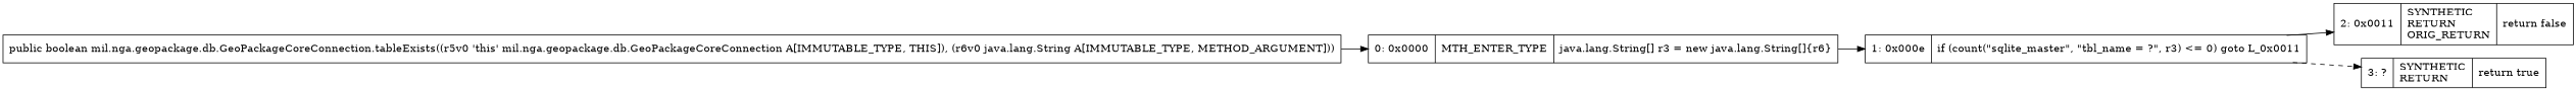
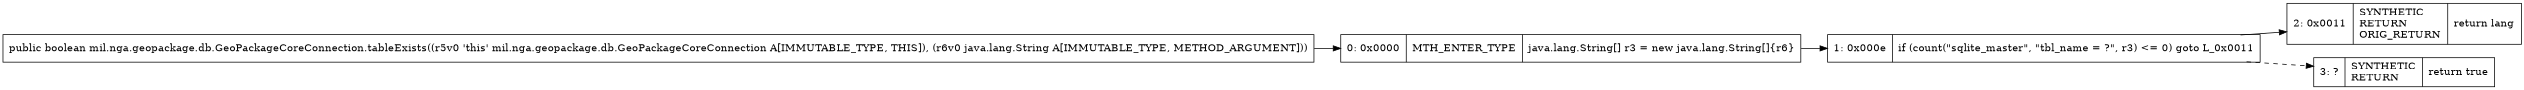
  digraph {
    rankdir=LR
    node [shape=record]
    n1 [label="{0\:\ 0x0000|MTH_ENTER_TYPE\l|java.lang.String[] r3 = new java.lang.String[]\{r6\}\l}"]
    n2 [label="{1\:\ 0x000e|if (count(\"sqlite_master\", \"tbl_name = ?\", r3) \<= 0) goto L_0x0011\l}"]
-   n3 [label="{2\:\ 0x0011|SYNTHETIC\lRETURN\lORIG_RETURN\l|return false\l}"]
+   n3 [label="{2\:\ 0x0011|SYNTHETIC\lRETURN\lORIG_RETURN\l|return lang\l}"]
    n4 [label="{3\:\ ?|SYNTHETIC\lRETURN\l|return true\l}"]
    n5 [label="{public boolean mil.nga.geopackage.db.GeoPackageCoreConnection.tableExists((r5v0 'this' mil.nga.geopackage.db.GeoPackageCoreConnection A[IMMUTABLE_TYPE, THIS]), (r6v0 java.lang.String A[IMMUTABLE_TYPE, METHOD_ARGUMENT])) }"]
    n1 -> n2
    n2 -> n3
    n2 -> n4 [style=dashed]
    n5 -> n1
  }
